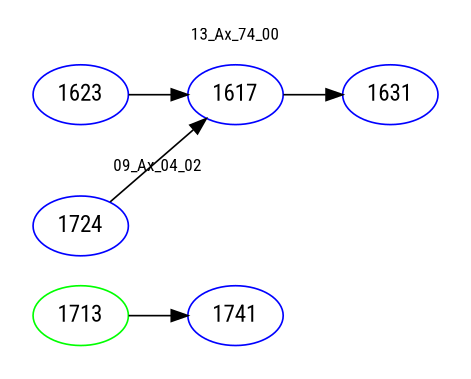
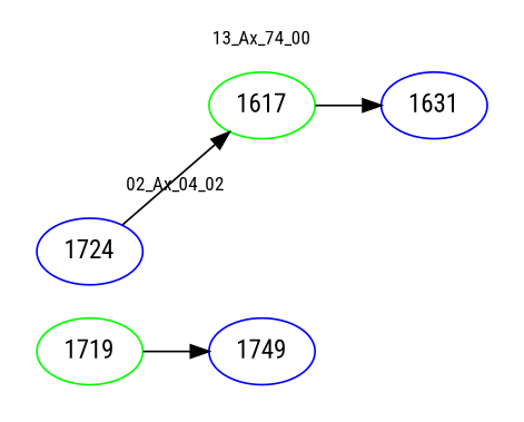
  digraph {
    fontname="Roboto Condensed"
    rankdir=LR
    node [color=blue fontname="Roboto Condensed"]
    edge [color=black fontname="Roboto Condensed"]
-   n1 [label=1623]
-   n2 [label=1617]
+   n2 [color=green label=1617]
    n3 [label=1631]
    n4 [label=1724]
-   n5 [color=green label=1713]
-   n6 [label=1741]
+   n5 [color=green label=1719]
+   n6 [label=1749]
    subgraph cluster_1 {
      color=white
      fontsize=10
      label="13_Ax_74_00"
-     n1
      n2
      n3
    }
    subgraph cluster_2 {
      color=white
      fontsize=10
-     label="09_Ax_04_02"
+     label="02_Ax_04_02"
      n4
      n5
      n6
    }
-   n1 -> n2
    n2 -> n3
    n4 -> n2
    n5 -> n6
  }
